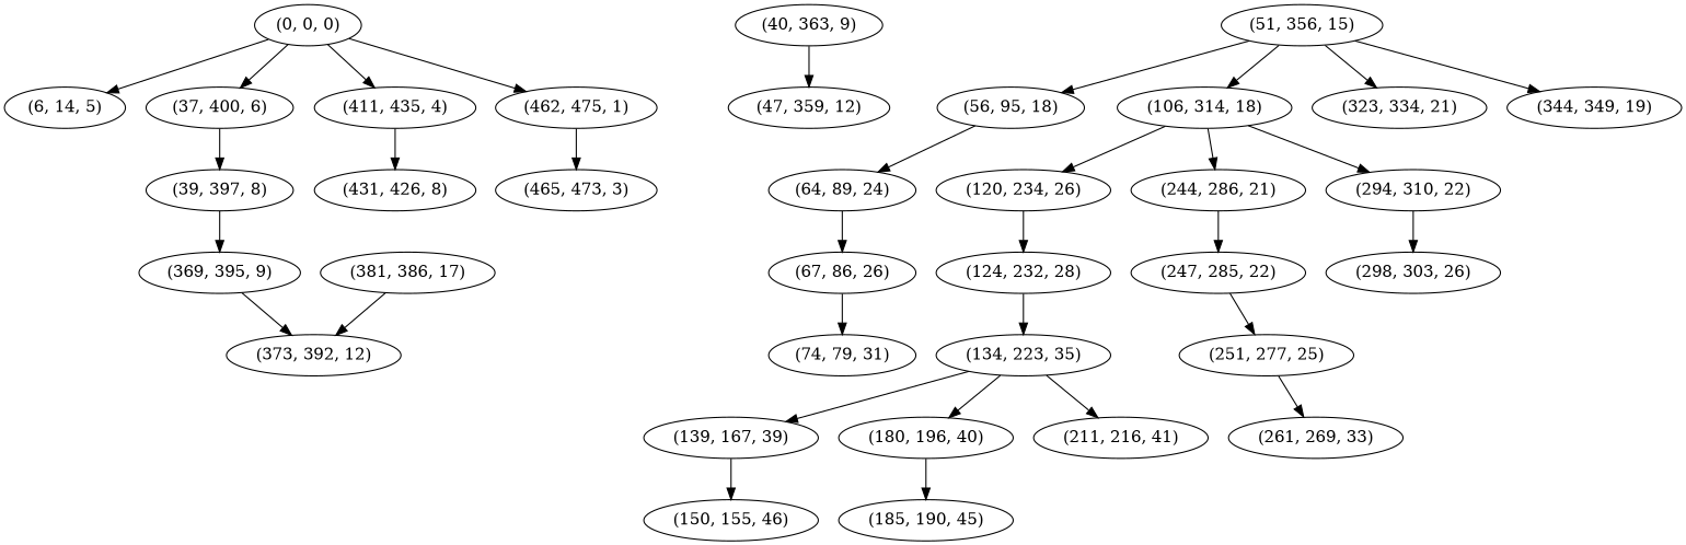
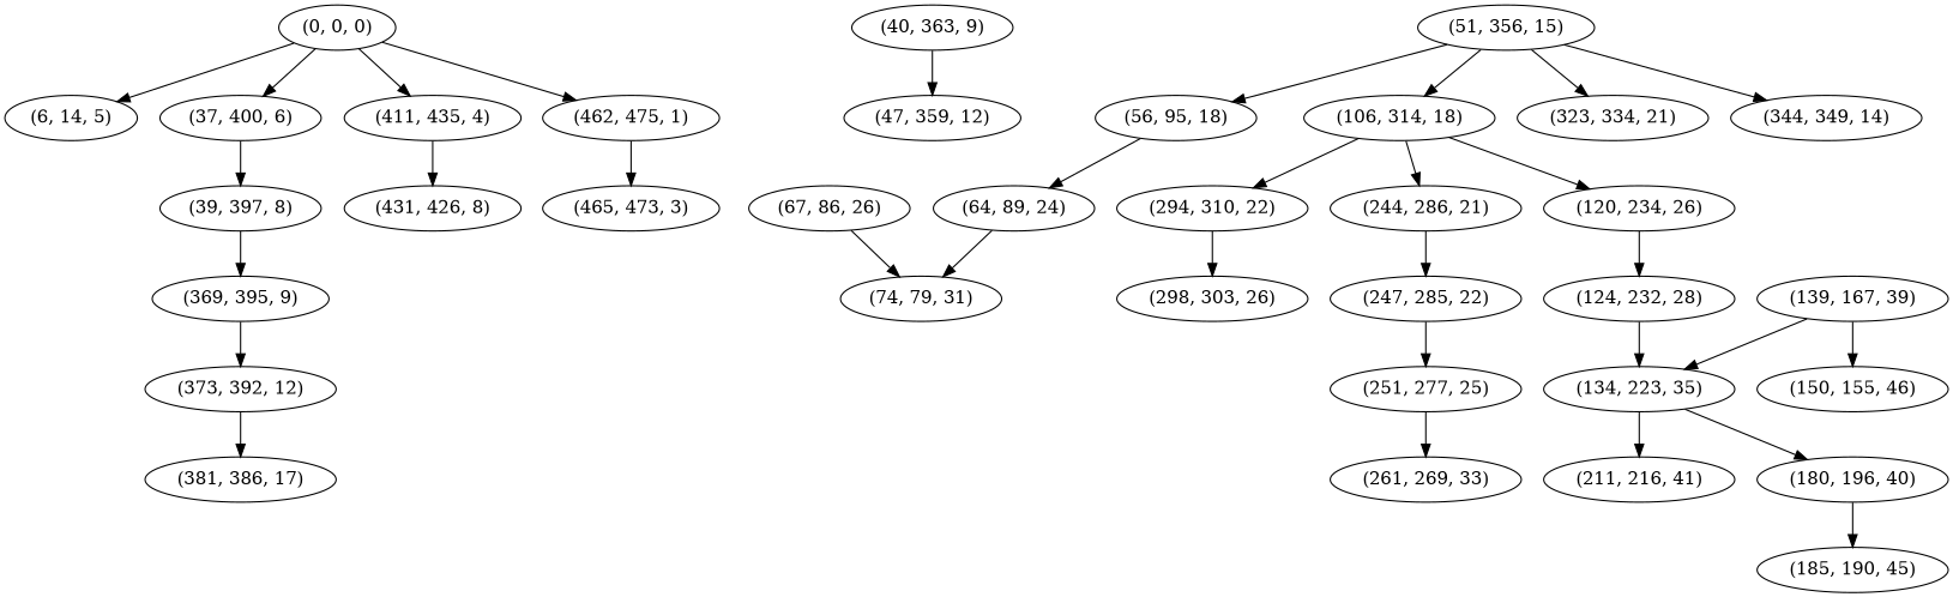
  digraph {
    "(0, 0, 0)"
    "(6, 14, 5)"
    "(37, 400, 6)"
    "(411, 435, 4)"
    "(462, 475, 1)"
    "(39, 397, 8)"
    n7 [label="(431, 426, 8)"]
    "(465, 473, 3)"
    "(369, 395, 9)"
    "(40, 363, 9)"
    "(47, 359, 12)"
    "(373, 392, 12)"
    "(51, 356, 15)"
    "(56, 95, 18)"
    "(106, 314, 18)"
    "(323, 334, 21)"
-   "(344, 349, 19)"
+   "(344, 349, 19)" [label="(344, 349, 14)"]
    "(64, 89, 24)"
    "(120, 234, 26)"
    "(244, 286, 21)"
    "(294, 310, 22)"
    "(67, 86, 26)"
    "(74, 79, 31)"
    "(124, 232, 28)"
    "(247, 285, 22)"
    "(298, 303, 26)"
    "(134, 223, 35)"
    "(139, 167, 39)"
    "(180, 196, 40)"
    "(211, 216, 41)"
    "(150, 155, 46)"
    "(185, 190, 45)"
    "(251, 277, 25)"
    "(261, 269, 33)"
    "(381, 386, 17)"
    "(0, 0, 0)" -> "(6, 14, 5)"
    "(0, 0, 0)" -> "(37, 400, 6)"
    "(0, 0, 0)" -> "(411, 435, 4)"
    "(0, 0, 0)" -> "(462, 475, 1)"
    "(37, 400, 6)" -> "(39, 397, 8)"
    "(411, 435, 4)" -> n7
    "(462, 475, 1)" -> "(465, 473, 3)"
    "(39, 397, 8)" -> "(369, 395, 9)"
    "(369, 395, 9)" -> "(373, 392, 12)"
    "(40, 363, 9)" -> "(47, 359, 12)"
-   "(381, 386, 17)" -> "(373, 392, 12)"
+   "(373, 392, 12)" -> "(381, 386, 17)"
    "(51, 356, 15)" -> "(56, 95, 18)"
    "(51, 356, 15)" -> "(106, 314, 18)"
    "(51, 356, 15)" -> "(323, 334, 21)"
    "(51, 356, 15)" -> "(344, 349, 19)"
    "(56, 95, 18)" -> "(64, 89, 24)"
    "(106, 314, 18)" -> "(120, 234, 26)"
    "(106, 314, 18)" -> "(244, 286, 21)"
    "(106, 314, 18)" -> "(294, 310, 22)"
-   "(64, 89, 24)" -> "(67, 86, 26)"
+   "(64, 89, 24)" -> "(74, 79, 31)"
    "(120, 234, 26)" -> "(124, 232, 28)"
    "(244, 286, 21)" -> "(247, 285, 22)"
    "(294, 310, 22)" -> "(298, 303, 26)"
    "(67, 86, 26)" -> "(74, 79, 31)"
    "(124, 232, 28)" -> "(134, 223, 35)"
    "(247, 285, 22)" -> "(251, 277, 25)"
-   "(134, 223, 35)" -> "(139, 167, 39)"
+   "(139, 167, 39)" -> "(134, 223, 35)"
    "(134, 223, 35)" -> "(180, 196, 40)"
    "(134, 223, 35)" -> "(211, 216, 41)"
    "(139, 167, 39)" -> "(150, 155, 46)"
    "(180, 196, 40)" -> "(185, 190, 45)"
    "(251, 277, 25)" -> "(261, 269, 33)"
  }
